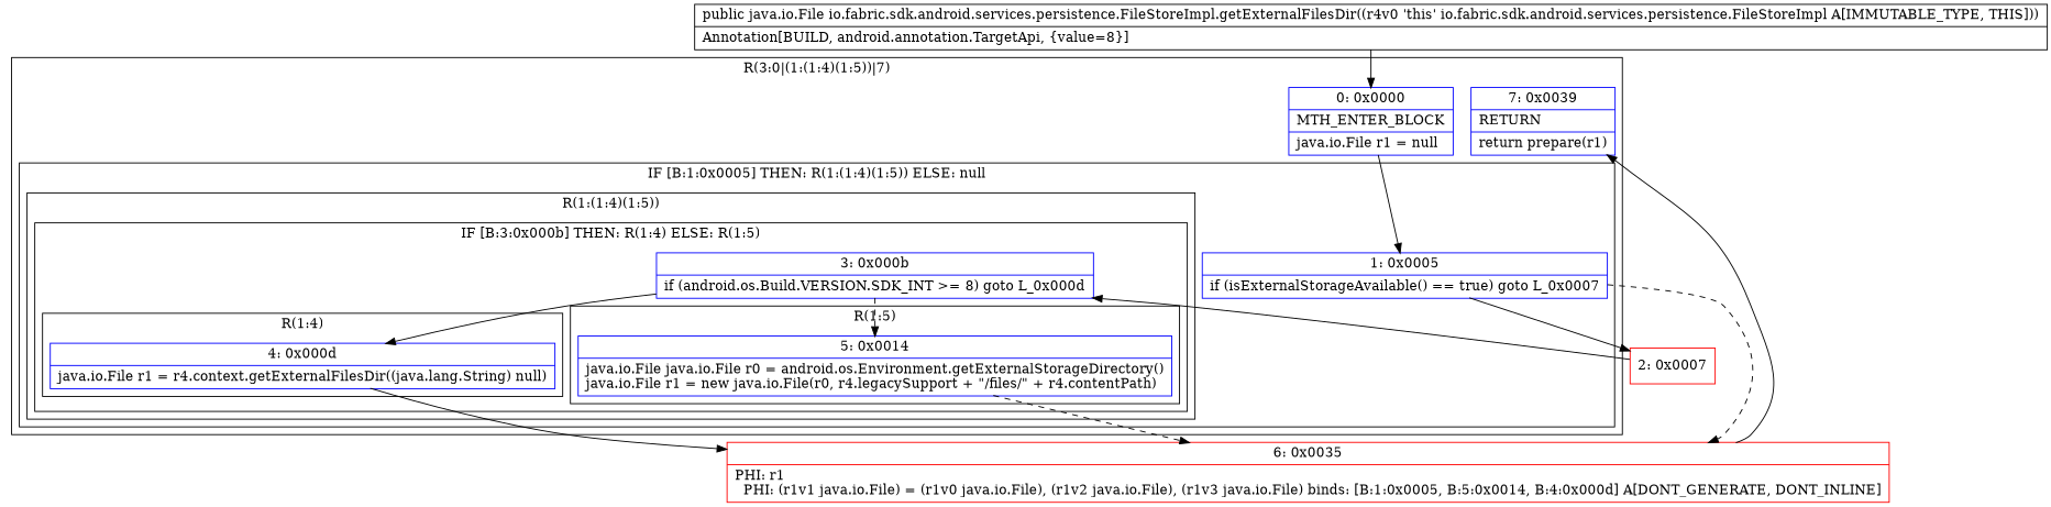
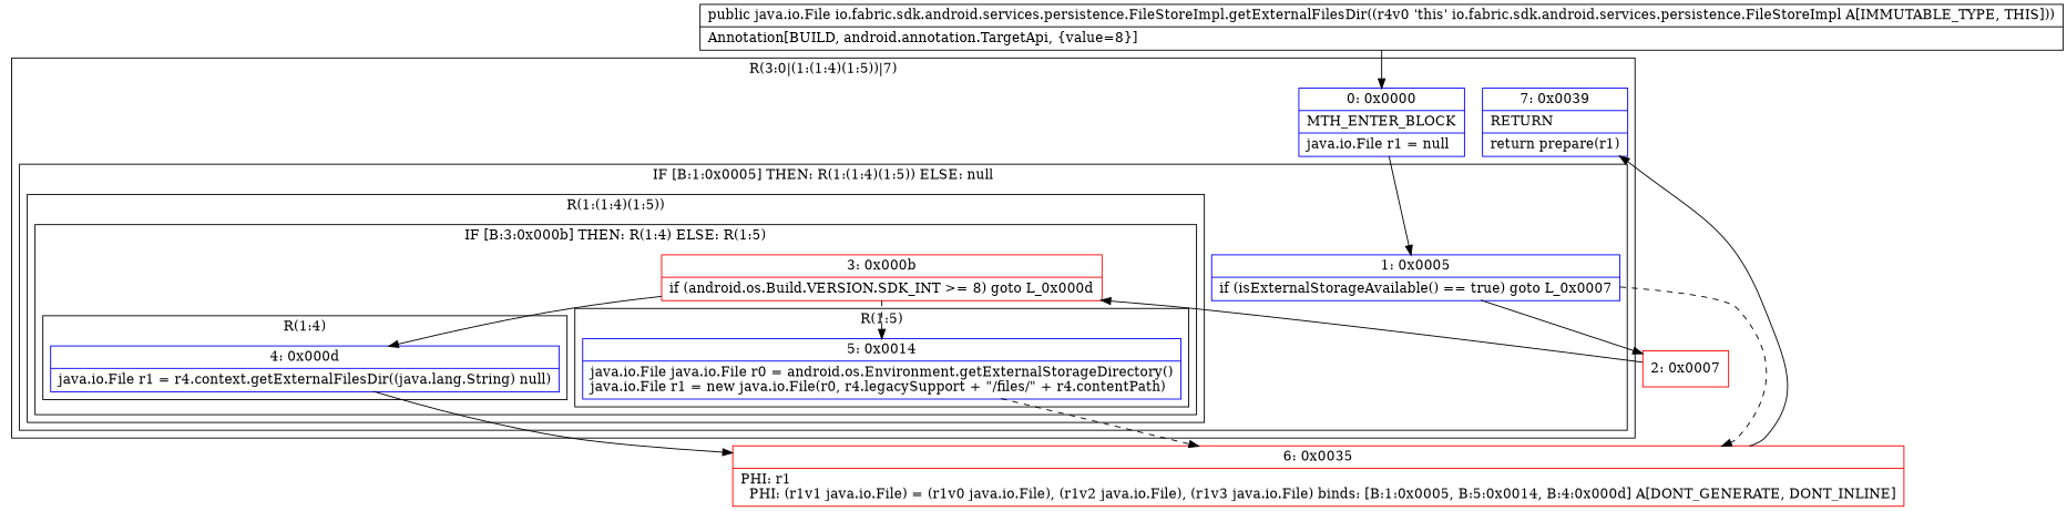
  digraph {
    node [color=blue shape=record]
    n1 [label="{4\:\ 0x000d|java.io.File r1 = r4.context.getExternalFilesDir((java.lang.String) null)\l}"]
    n2 [label="{5\:\ 0x0014|java.io.File java.io.File r0 = android.os.Environment.getExternalStorageDirectory()\ljava.io.File r1 = new java.io.File(r0, r4.legacySupport + \"\/files\/\" + r4.contentPath)\l}"]
-   n3 [label="{3\:\ 0x000b|if (android.os.Build.VERSION.SDK_INT \>= 8) goto L_0x000d\l}"]
+   n3 [color=red label="{3\:\ 0x000b|if (android.os.Build.VERSION.SDK_INT \>= 8) goto L_0x000d\l}"]
    n4 [label="{1\:\ 0x0005|if (isExternalStorageAvailable() == true) goto L_0x0007\l}"]
    n5 [label="{0\:\ 0x0000|MTH_ENTER_BLOCK\l|java.io.File r1 = null\l}"]
    n6 [label="{7\:\ 0x0039|RETURN\l|return prepare(r1)\l}"]
    n7 [color=red label="{6\:\ 0x0035|PHI: r1 \l  PHI: (r1v1 java.io.File) = (r1v0 java.io.File), (r1v2 java.io.File), (r1v3 java.io.File) binds: [B:1:0x0005, B:5:0x0014, B:4:0x000d] A[DONT_GENERATE, DONT_INLINE]\l}"]
    n8 [color=red label="{2\:\ 0x0007}"]
    n9 [label="{public java.io.File io.fabric.sdk.android.services.persistence.FileStoreImpl.getExternalFilesDir((r4v0 'this' io.fabric.sdk.android.services.persistence.FileStoreImpl A[IMMUTABLE_TYPE, THIS]))  | Annotation[BUILD, android.annotation.TargetApi, \{value=8\}]\l}" color=""]
    subgraph cluster_1 {
      label="R(3:0|(1:(1:4)(1:5))|7)"
      n5
      n6
      subgraph cluster_2 {
        label="IF [B:1:0x0005] THEN: R(1:(1:4)(1:5)) ELSE: null"
        n4
        subgraph cluster_3 {
          label="R(1:(1:4)(1:5))"
          subgraph cluster_4 {
            label="IF [B:3:0x000b] THEN: R(1:4) ELSE: R(1:5)"
            n3
            subgraph cluster_5 {
              label="R(1:4)"
              n1
            }
            subgraph cluster_6 {
              label="R(1:5)"
              n2
            }
          }
        }
      }
    }
    n1 -> n7
    n2 -> n7 [style=dashed]
    n3 -> n1
    n3 -> n2 [style=dashed]
    n4 -> n7 [style=dashed]
    n4 -> n8
    n5 -> n4
    n7 -> n6
    n8 -> n3
    n9 -> n5
  }
